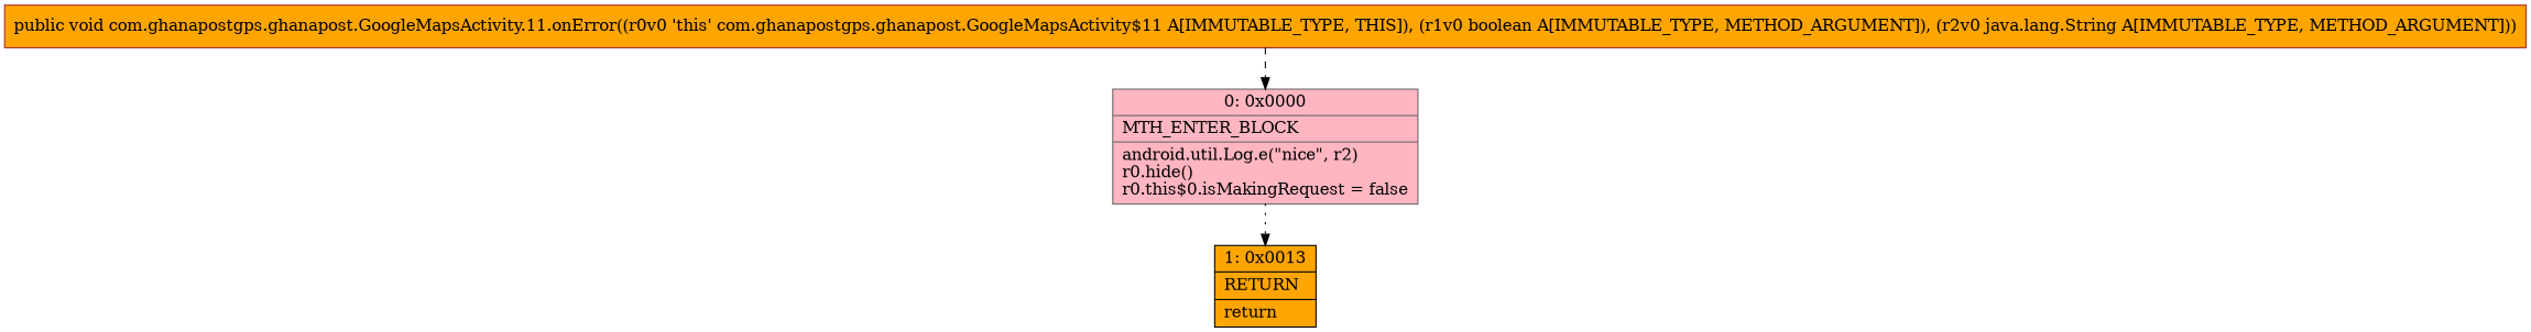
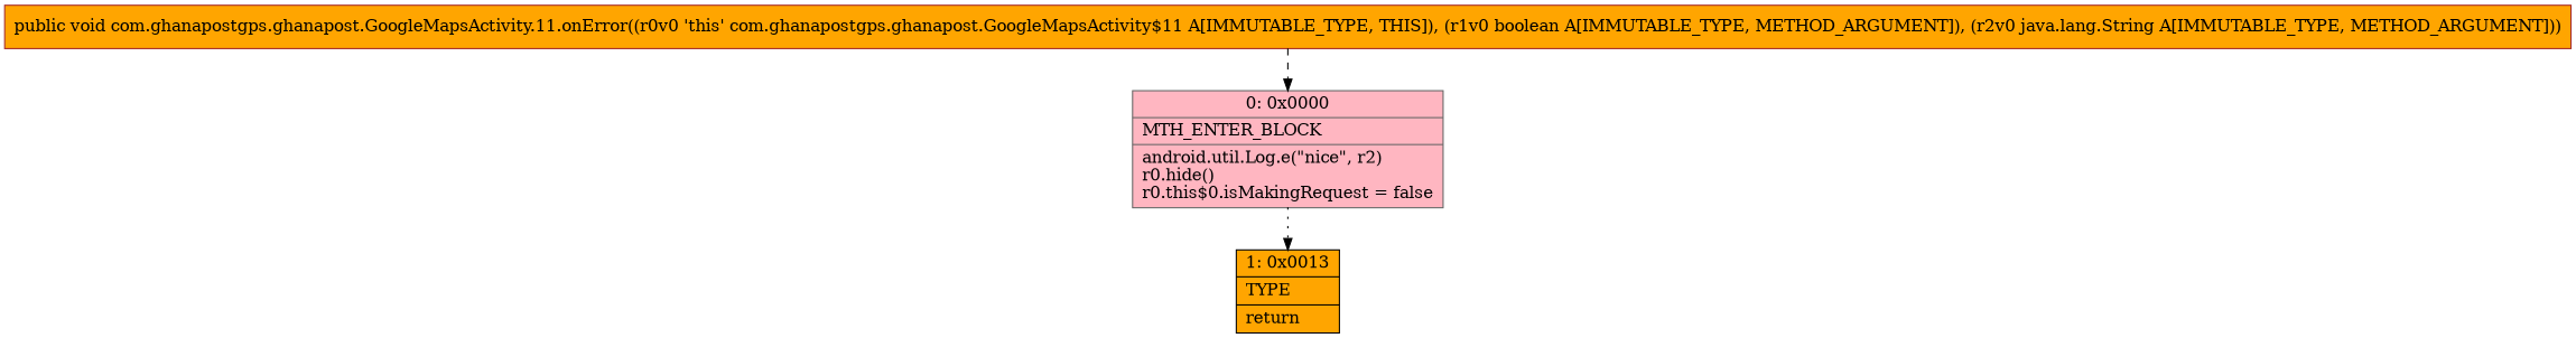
  digraph {
    node [shape=record style=filled fillcolor=orange]
    n1 [label="{0\:\ 0x0000|MTH_ENTER_BLOCK\l|android.util.Log.e(\"nice\", r2)\lr0.hide()\lr0.this$0.isMakingRequest = false\l}" fillcolor=lightpink color=gray40]
-   n2 [label="{1\:\ 0x0013|RETURN\l|return\l}" color=black]
+   n2 [label="{1\:\ 0x0013|TYPE\l|return\l}" color=black]
    n3 [label="{public void com.ghanapostgps.ghanapost.GoogleMapsActivity.11.onError((r0v0 'this' com.ghanapostgps.ghanapost.GoogleMapsActivity$11 A[IMMUTABLE_TYPE, THIS]), (r1v0 boolean A[IMMUTABLE_TYPE, METHOD_ARGUMENT]), (r2v0 java.lang.String A[IMMUTABLE_TYPE, METHOD_ARGUMENT])) }" color=brown]
    n1 -> n2 [style=dotted]
    n3 -> n1 [style=dashed]
  }
